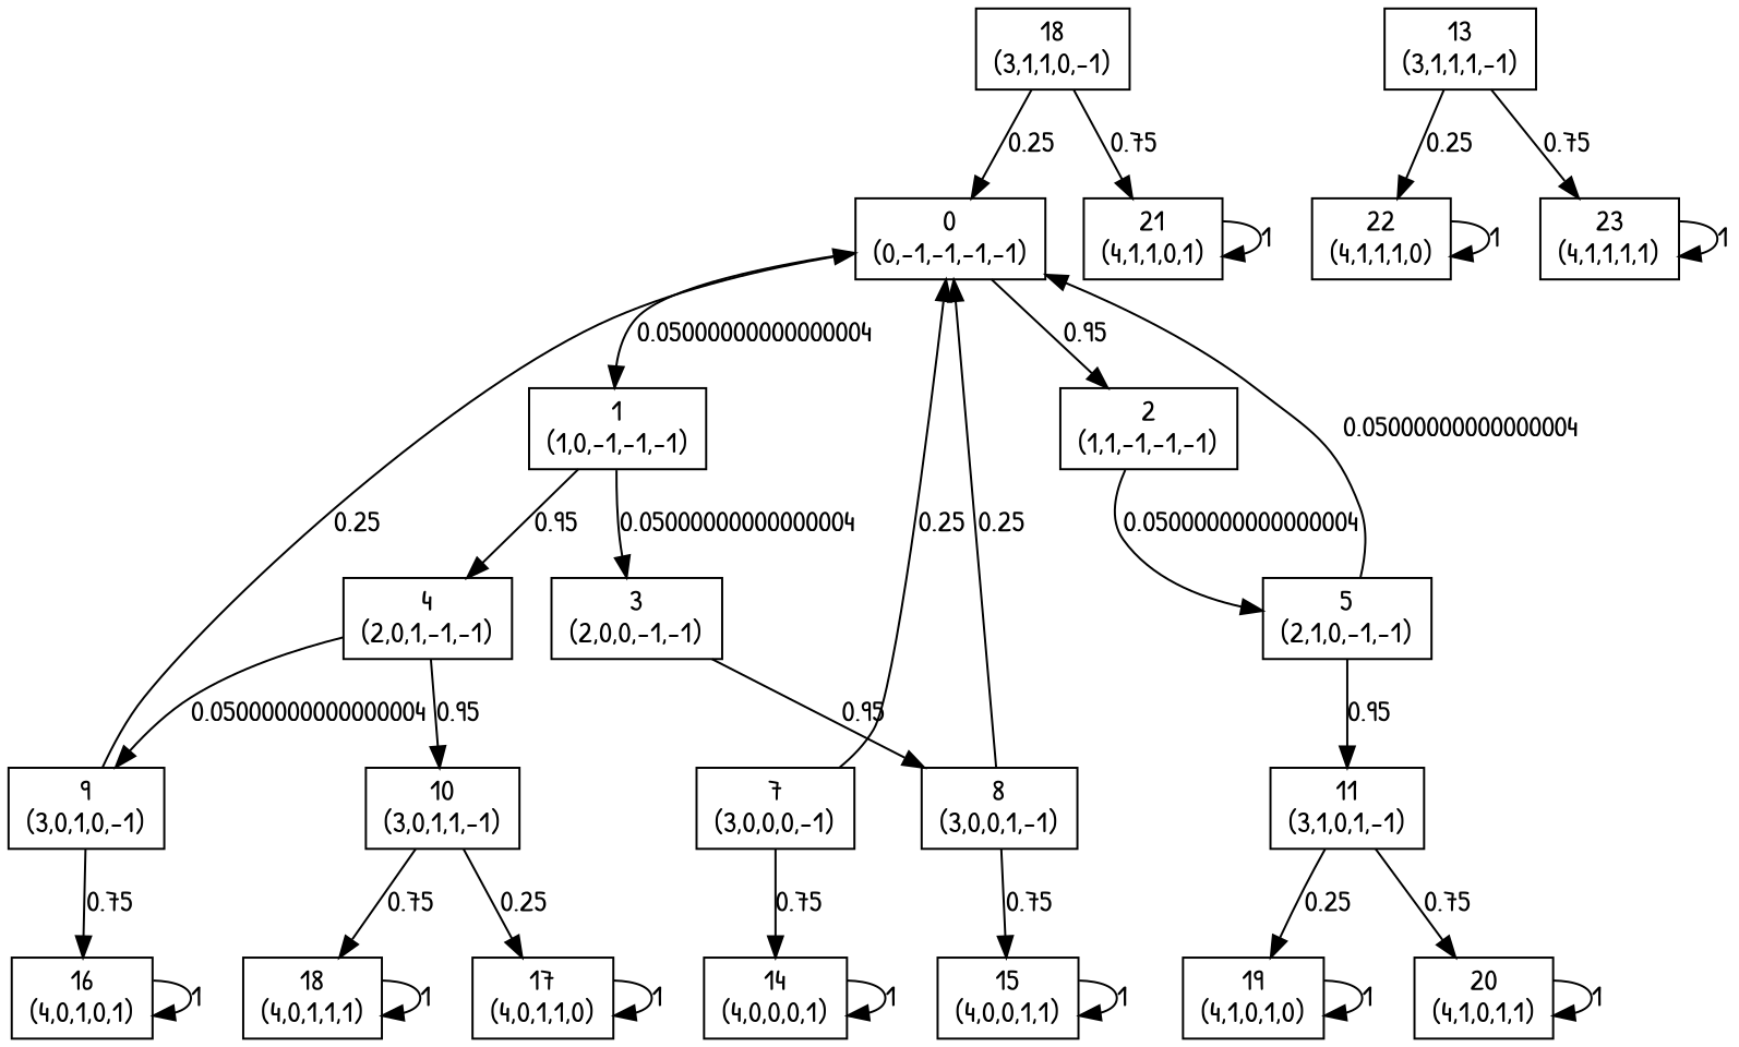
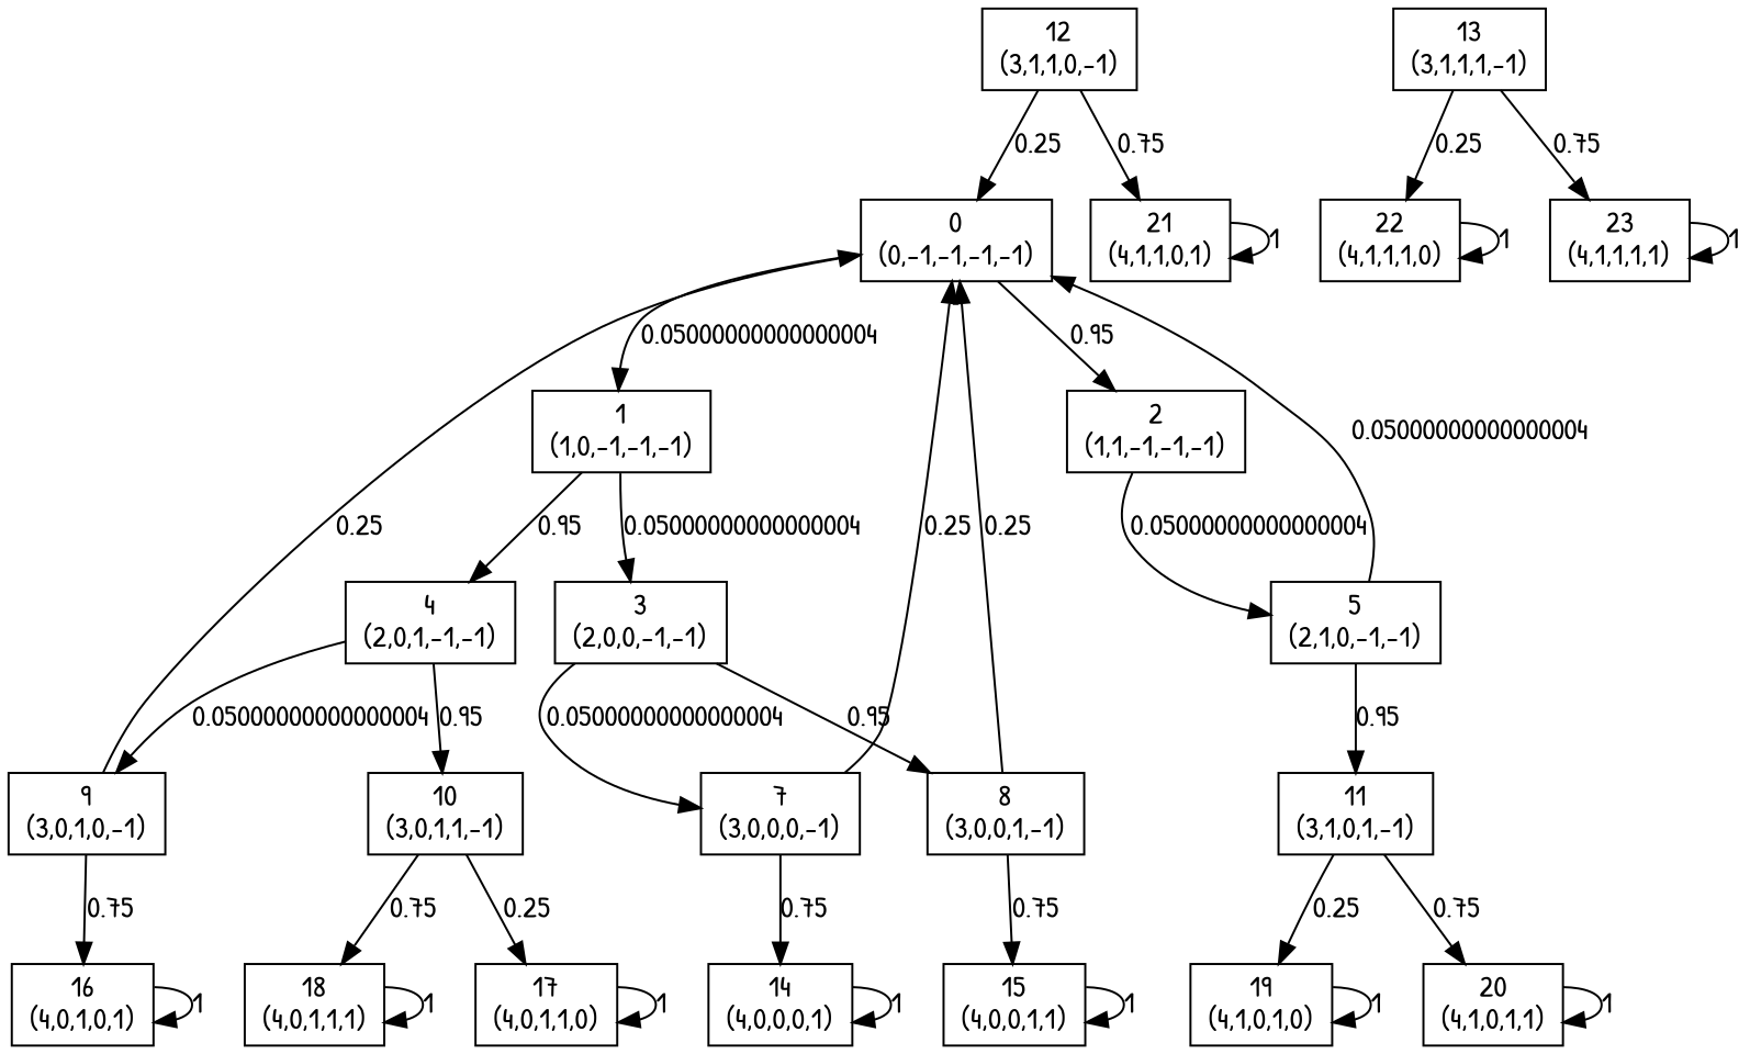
  digraph {
    fontname="Patrick Hand"
    node [fontname="Patrick Hand" shape=box]
    edge [fontname="Patrick Hand"]
    n1 [label="0\n(0,-1,-1,-1,-1)"]
    n2 [label="1\n(1,0,-1,-1,-1)"]
    n3 [label="2\n(1,1,-1,-1,-1)"]
    n4 [label="3\n(2,0,0,-1,-1)"]
    n5 [label="4\n(2,0,1,-1,-1)"]
    n6 [label="5\n(2,1,0,-1,-1)"]
    n7 [label="7\n(3,0,0,0,-1)"]
    n8 [label="8\n(3,0,0,1,-1)"]
    n9 [label="9\n(3,0,1,0,-1)"]
    n10 [label="10\n(3,0,1,1,-1)"]
    n11 [label="11\n(3,1,0,1,-1)"]
    n12 [label="14\n(4,0,0,0,1)"]
    n13 [label="15\n(4,0,0,1,1)"]
    n14 [label="16\n(4,0,1,0,1)"]
    n15 [label="17\n(4,0,1,1,0)"]
    n16 [label="18\n(4,0,1,1,1)"]
    n17 [label="19\n(4,1,0,1,0)"]
    n18 [label="20\n(4,1,0,1,1)"]
-   n19 [label="18\n(3,1,1,0,-1)"]
+   n19 [label="12\n(3,1,1,0,-1)"]
    n20 [label="21\n(4,1,1,0,1)"]
    n21 [label="13\n(3,1,1,1,-1)"]
    n22 [label="22\n(4,1,1,1,0)"]
    n23 [label="23\n(4,1,1,1,1)"]
    n1 -> n2 [label=0.05000000000000004]
    n1 -> n3 [label=0.95]
    n2 -> n4 [label=0.05000000000000004]
    n2 -> n5 [label=0.95]
    n3 -> n6 [label=0.05000000000000004]
+   n4 -> n7 [label=0.05000000000000004]
    n4 -> n8 [label=0.95]
    n5 -> n9 [label=0.05000000000000004]
    n5 -> n10 [label=0.95]
    n6 -> n1 [label=0.05000000000000004]
    n6 -> n11 [label=0.95]
    n7 -> n1 [label=0.25]
    n7 -> n12 [label=0.75]
    n8 -> n1 [label=0.25]
    n8 -> n13 [label=0.75]
    n9 -> n1 [label=0.25]
    n9 -> n14 [label=0.75]
    n10 -> n15 [label=0.25]
    n10 -> n16 [label=0.75]
    n11 -> n17 [label=0.25]
    n11 -> n18 [label=0.75]
    n12 -> n12 [label=1]
    n13 -> n13 [label=1]
    n14 -> n14 [label=1]
    n15 -> n15 [label=1]
    n16 -> n16 [label=1]
    n17 -> n17 [label=1]
    n18 -> n18 [label=1]
    n19 -> n1 [label=0.25]
    n19 -> n20 [label=0.75]
    n20 -> n20 [label=1]
    n21 -> n22 [label=0.25]
    n21 -> n23 [label=0.75]
    n22 -> n22 [label=1]
    n23 -> n23 [label=1]
  }
